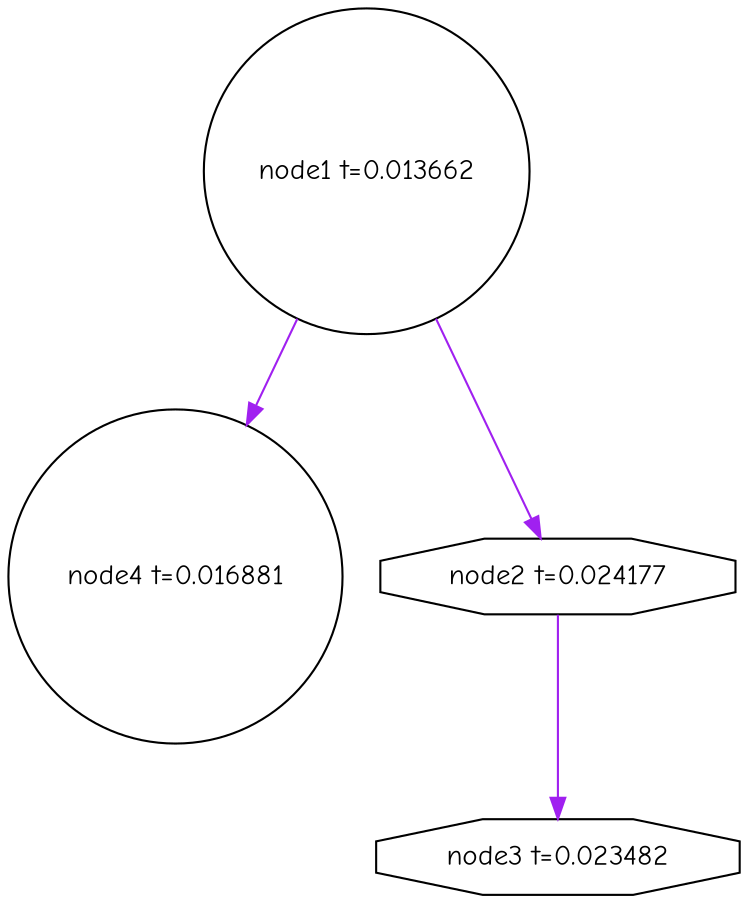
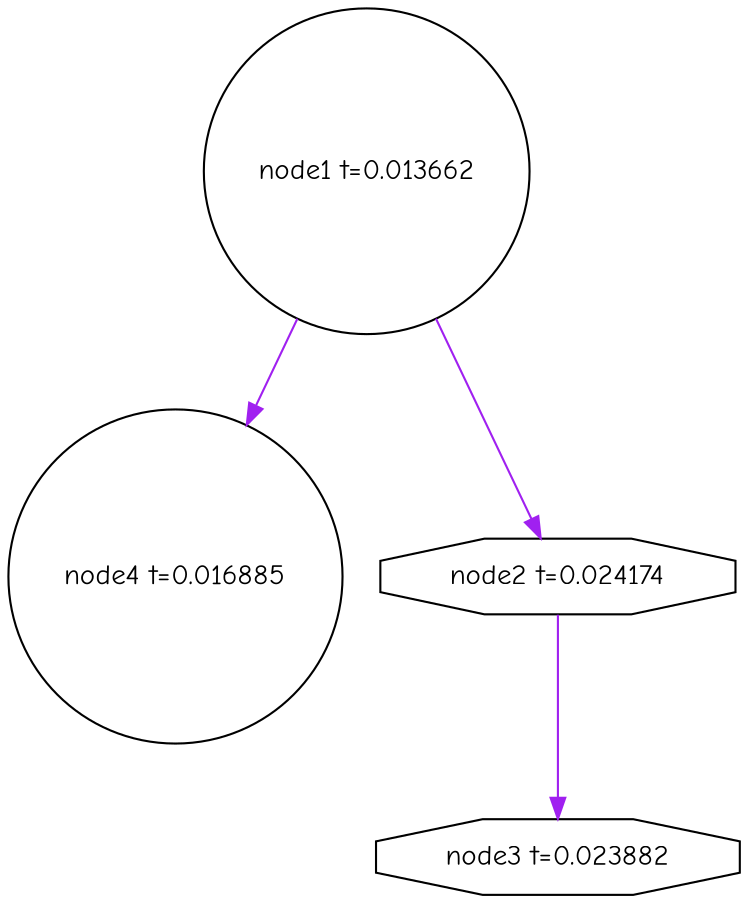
  digraph {
    fontname="Comic Neue"
    node [fontname="Comic Neue" shape=circle]
    edge [color=purple fontname="Comic Neue"]
-   n1 [label="node4 t=0.016881"]
-   n2 [label="node3 t=0.023482" shape=octagon]
-   n3 [label="node2 t=0.024177" shape=octagon]
+   n1 [label="node4 t=0.016885"]
+   n2 [label="node3 t=0.023882" shape=octagon]
+   n3 [label="node2 t=0.024174" shape=octagon]
    n4 [label="node1 t=0.013662"]
    n3 -> n2
    n4 -> n1
    n4 -> n3
  }
